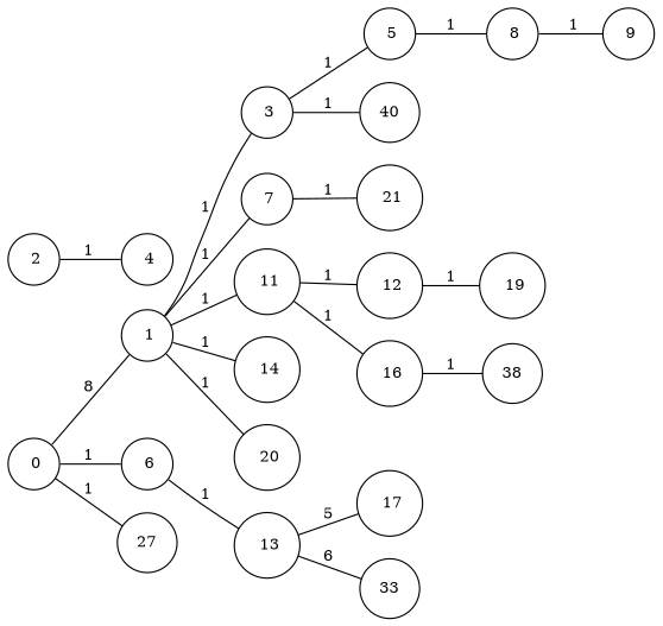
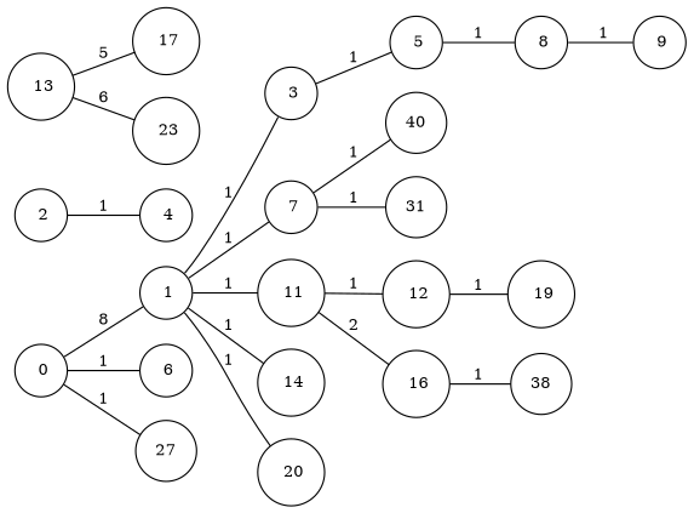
  graph {
    fixedsize="true;"
    rankdir=LR
    node [color=black fontsize=12 hight=.12 shape=circle]
    edge [fontsize=12]
    n1 [label=" 0" width=.12]
    n2 [label=" 1" width=.12]
    n3 [label=" 6" width=.12]
    n4 [label=27 width=.12]
    n5 [label=" 3" width=.12]
    n6 [label=" 7" width=.12]
    n7 [label=" 11" width=.12]
    n8 [label=" 14" width=.12]
    n9 [label=" 20" width=.12]
    n10 [label=" 2" width=.12]
    n11 [label=" 4" width=.12]
    n12 [label=" 13" width=.12]
    n13 [label=" 5" width=.12]
    n14 [label=40 width=.12]
-   n15 [label=" 21" width=.12]
+   n15 [label=31 width=.12]
    n16 [label=" 12" width=.12]
    n17 [label=" 16" width=.12]
    n18 [label=" 8" width=.12]
    n19 [label=" 9" width=.12]
    n20 [label=" 17" width=.12]
-   n21 [label=33 width=.12]
+   n21 [label=" 23" width=.12]
    n22 [label=" 19" width=.12]
    n23 [label=38 width=.12]
    n1 -- n2 [label=8]
    n1 -- n3 [label=1]
    n1 -- n4 [label=1]
    n2 -- n5 [label=1]
    n2 -- n6 [label=1]
    n2 -- n7 [label=1]
    n2 -- n8 [label=1]
    n2 -- n9 [label=1]
-   n3 -- n12 [label=1]
    n5 -- n13 [label=1]
-   n5 -- n14 [label=1]
+   n6 -- n14 [label=1]
    n6 -- n15 [label=1]
    n7 -- n16 [label=1]
-   n7 -- n17 [label=1]
+   n7 -- n17 [label=2]
    n10 -- n11 [label=1]
    n12 -- n20 [label=5]
    n12 -- n21 [label=6]
    n13 -- n18 [label=1]
    n16 -- n22 [label=1]
    n17 -- n23 [label=1]
    n18 -- n19 [label=1]
  }
